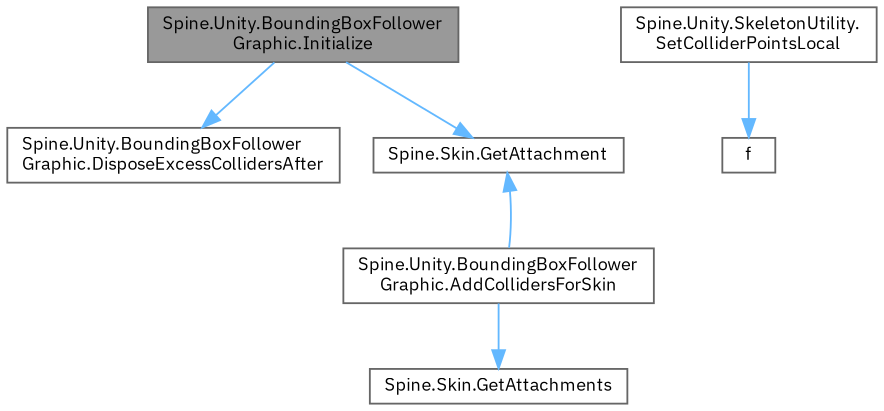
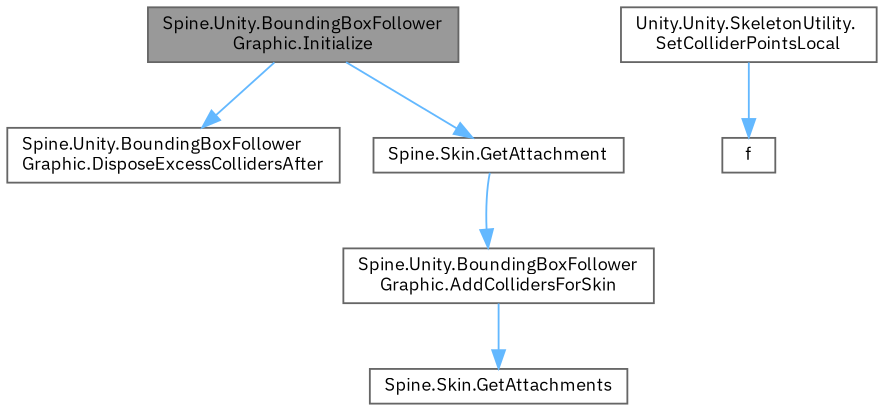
  digraph {
    fontname="IBM Plex Sans"
    rankdir=TB
    node [color=grey40 fillcolor=white fontname="IBM Plex Sans" fontsize=10 shape=box style=filled]
    edge [color=steelblue1 fontname="IBM Plex Sans" fontsize=10 labelfontname=Helvetica labelfontsize=10 style=solid]
    n1 [color=gray40 fillcolor=grey60 fontcolor=black height=0.2 label="Spine.Unity.BoundingBoxFollower\lGraphic.Initialize" width=0.4]
    n2 [height=0.2 label="Spine.Unity.BoundingBoxFollower\lGraphic.DisposeExcessCollidersAfter" width=0.4]
    n3 [height=0.2 label="Spine.Skin.GetAttachment" width=0.4]
    n4 [height=0.2 label="Spine.Unity.BoundingBoxFollower\lGraphic.AddCollidersForSkin" width=0.4]
    n5 [height=0.2 label="Spine.Skin.GetAttachments" width=0.4]
-   n6 [height=0.2 label="Spine.Unity.SkeletonUtility.\lSetColliderPointsLocal" width=0.4]
+   n6 [height=0.2 label="Unity.Unity.SkeletonUtility.\lSetColliderPointsLocal" width=0.4]
    n7 [height=0.2 label=f width=0.4]
    n1 -> n2
    n1 -> n3
-   n4 -> n3
+   n3 -> n4
    n4 -> n5
    n6 -> n7
  }
